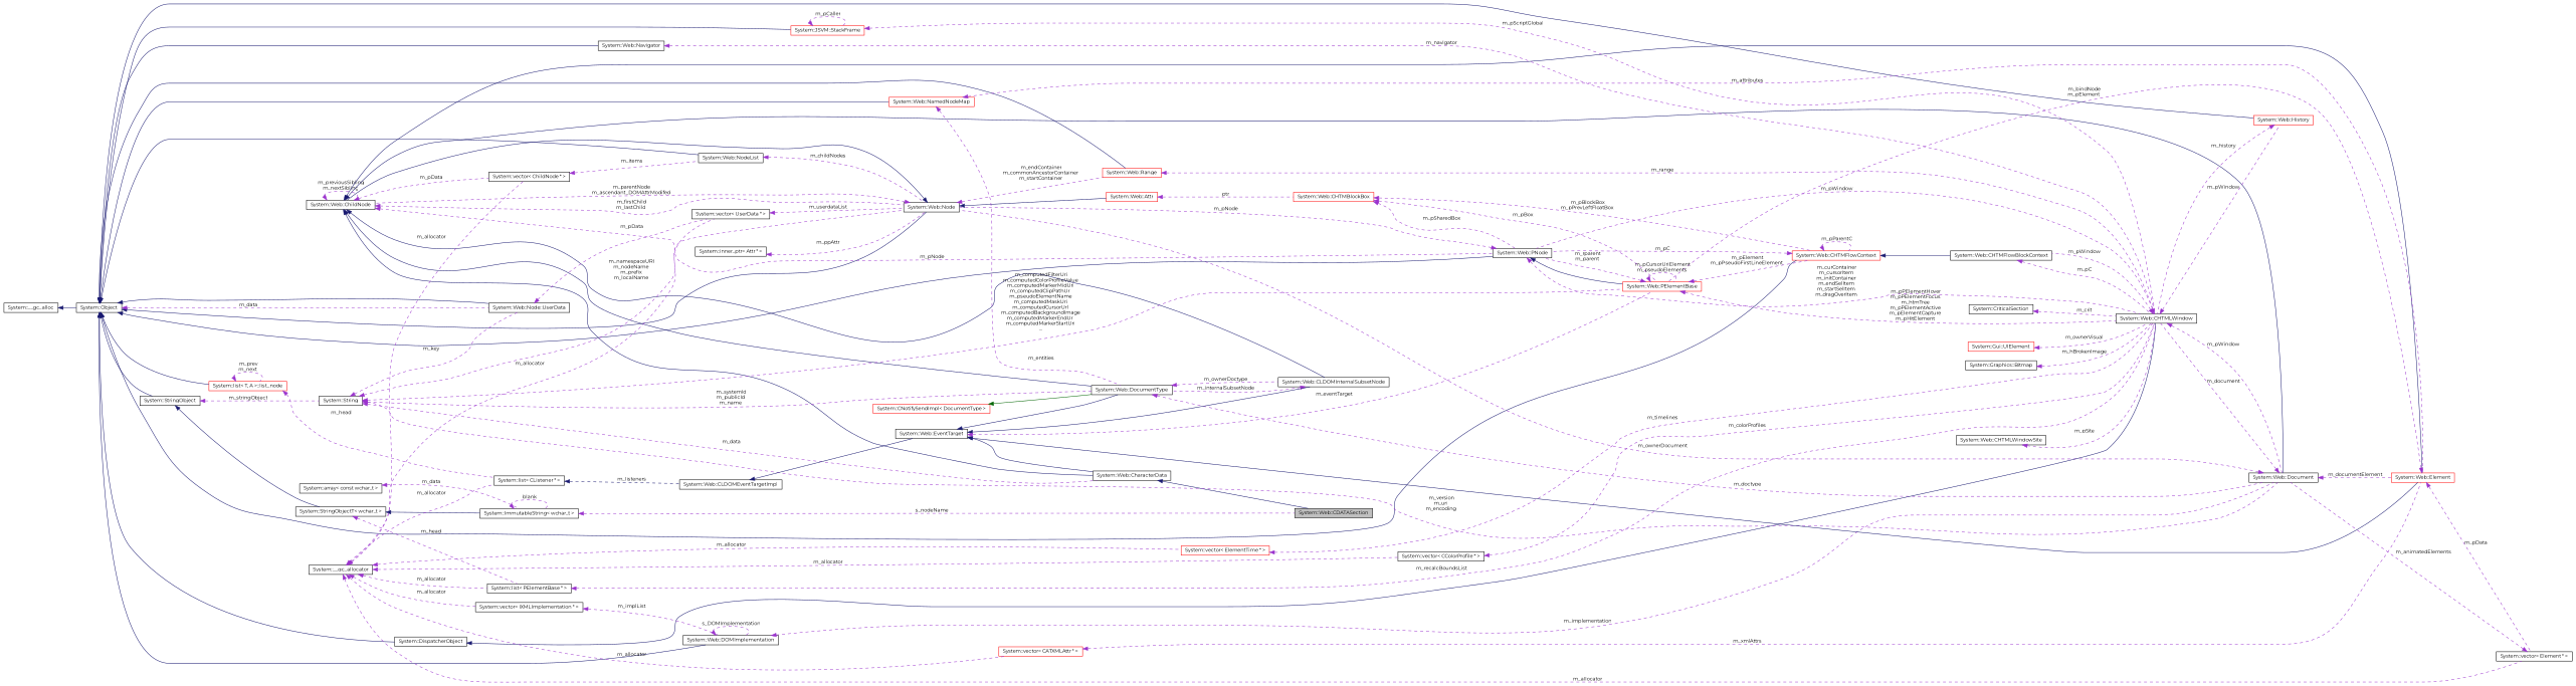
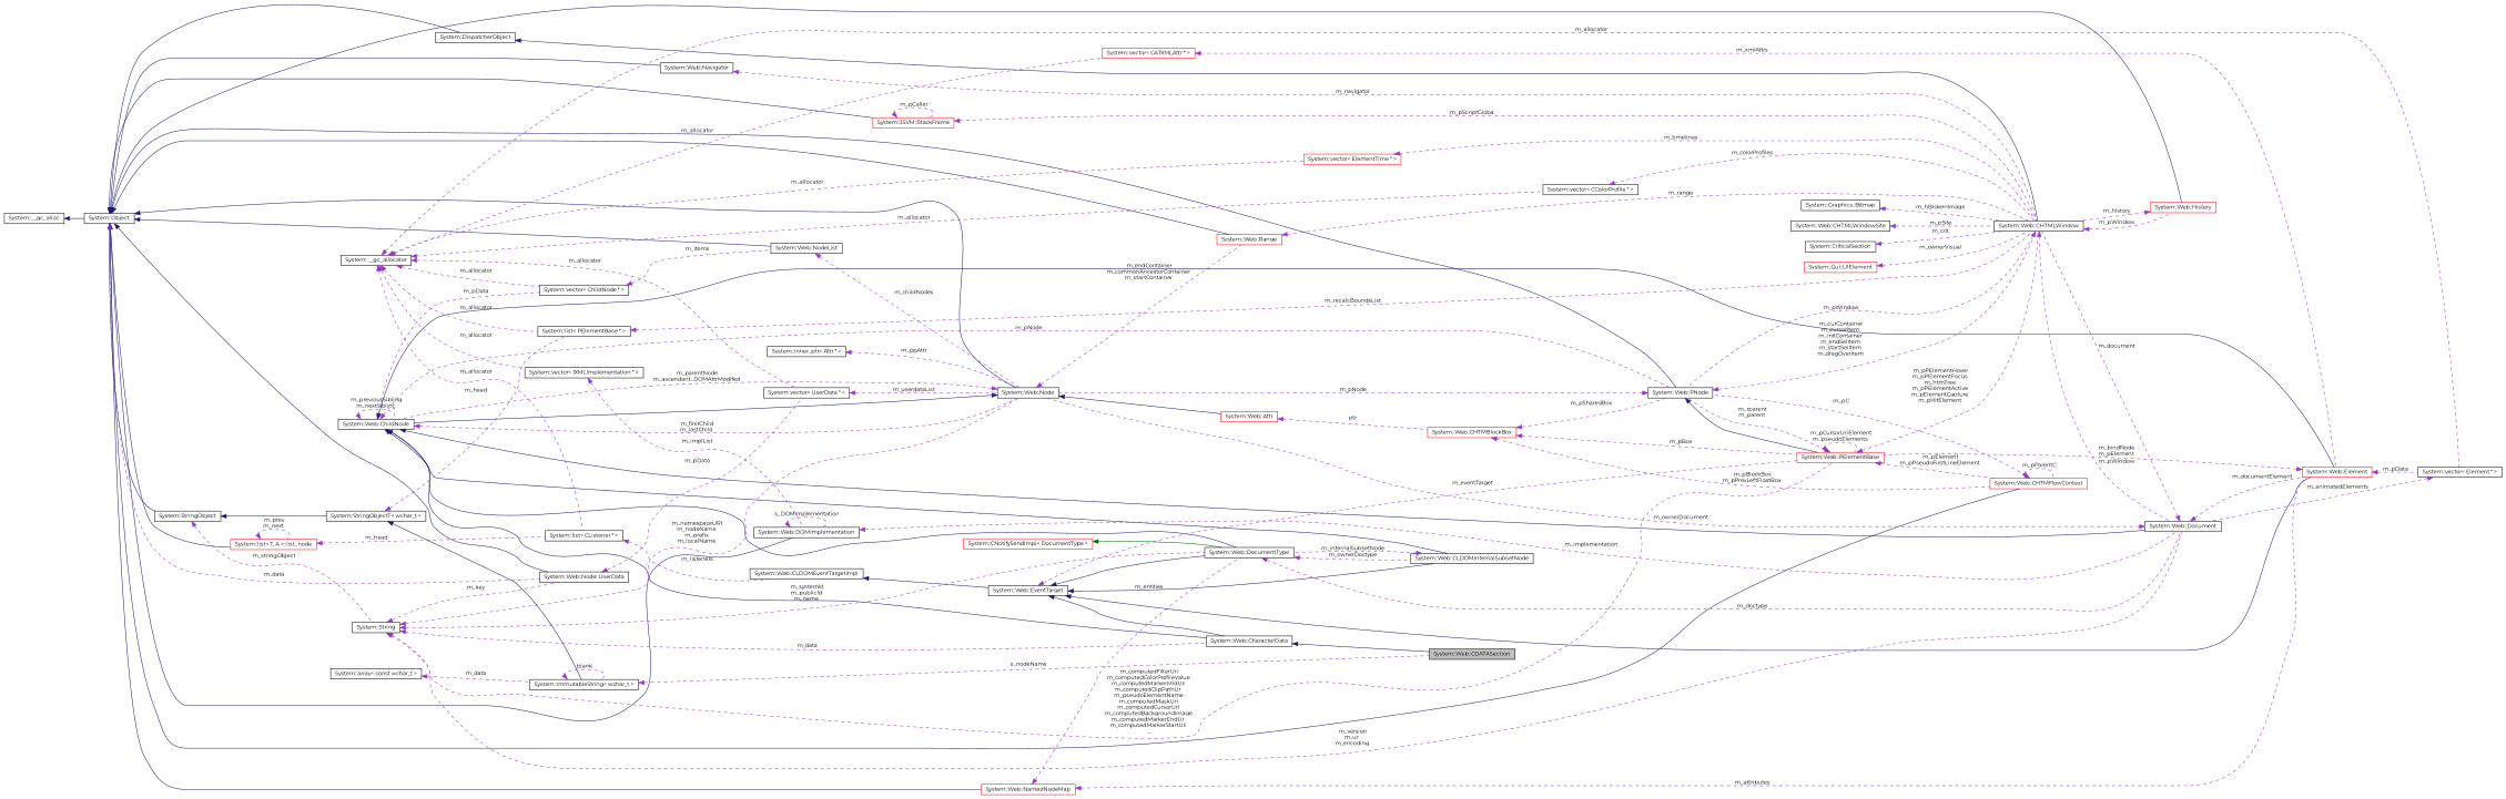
  digraph {
    fontname=Montserrat
    rankdir=LR
    node [color=black fillcolor=white fontname=Montserrat fontsize=10 shape=record style=filled]
    edge [color=darkorchid3 dir=back fontname=Montserrat fontsize=10 labelfontname=Helvetica labelfontsize=10 style=dashed]
    n1 [fillcolor=grey75 fontcolor=black height=0.2 label="System::Web::CDATASection" width=0.4]
    n2 [height=0.2 label="System::Web::CharacterData" width=0.4]
    n3 [height=0.2 label="System::Web::ChildNode" width=0.4]
    n4 [height=0.2 label="System::Web::Node" width=0.4]
    n5 [height=0.2 label="System::vector\< ChildNode * \>" width=0.4]
    n6 [height=0.2 label="System::Web::Document" width=0.4]
    n7 [height=0.2 label="System::Web::DocumentType" width=0.4]
    n8 [height=0.2 label="System::Web::CLDOMInternalSubsetNode" width=0.4]
    n9 [color=red height=0.2 label="System::Web::Element" width=0.4]
    n10 [height=0.2 label="System::Web::PNode" width=0.4]
    n11 [color=red height=0.2 label="System::Web::Range" width=0.4]
    n12 [color=red height=0.2 label="System::Web::Attr" width=0.4]
    n13 [height=0.2 label="System::Web::NodeList" width=0.4]
    n14 [height=0.2 label="System::Web::CHTMLWindow" width=0.4]
    n15 [height=0.2 label="System::vector\< Element * \>" width=0.4]
    n16 [color=red height=0.2 label="System::Web::PElementBase" width=0.4]
    n17 [color=red height=0.2 label="System::Web::CHTMBlockBox" width=0.4]
    n18 [height=0.2 label="System::Object" width=0.4]
    n19 [height=0.2 label="System::Web::DOMImplementation" width=0.4]
    n20 [color=red height=0.2 label="System::list\< T, A \>::list_node" width=0.4]
    n21 [color=red height=0.2 label="System::Web::NamedNodeMap" width=0.4]
    n22 [height=0.2 label="System::StringObject" width=0.4]
    n23 [height=0.2 label="System::DispatcherObject" width=0.4]
    n24 [height=0.2 label="System::Web::Navigator" width=0.4]
    n25 [color=red height=0.2 label="System::Web::History" width=0.4]
    n26 [color=red height=0.2 label="System::Web::CHTMFlowContext" width=0.4]
    n27 [color=red height=0.2 label="System::JSVM::StackFrame" width=0.4]
    n28 [height=0.2 label="System::Web::Node::UserData" width=0.4]
    n29 [height=0.2 label="System::list\< CListener * \>" width=0.4]
    n30 [height=0.2 label="System::String" width=0.4]
    n31 [height=0.2 label="System::StringObjectT\< wchar_t \>" width=0.4]
-   n32 [height=0.2 label="System::Web::CHTMFlowBlockContext" width=0.4]
    n33 [height=0.2 label="System::vector\< UserData * \>" width=0.4]
    n34 [height=0.2 label="System::__gc_alloc" width=0.4]
    n35 [height=0.2 label="System::__gc_allocator" width=0.4]
    n36 [height=0.2 label="System::vector\< IXMLImplementation * \>" width=0.4]
    n37 [color=red height=0.2 label="System::vector\< CATXMLAttr * \>" width=0.4]
    n38 [color=red height=0.2 label="System::vector\< ElementTime * \>" width=0.4]
    n39 [height=0.2 label="System::vector\< CColorProfile * \>" width=0.4]
    n40 [height=0.2 label="System::list\< PElementBase * \>" width=0.4]
    n41 [height=0.2 label="System::Web::CLDOMEventTargetImpl" width=0.4]
    n42 [height=0.2 label="System::Web::EventTarget" width=0.4]
    n43 [color=red height=0.2 label="System::CNotifySendImpl\< DocumentType \>" width=0.4]
    n44 [height=0.2 label="System::ImmutableString\< wchar_t \>" width=0.4]
    n45 [height=0.2 label="System::Web::CHTMLWindowSite" width=0.4]
    n46 [height=0.2 label="System::CriticalSection" width=0.4]
    n47 [color=red height=0.2 label="System::Gui::UIElement" width=0.4]
    n48 [height=0.2 label="System::Graphics::Bitmap" width=0.4]
    n49 [height=0.2 label="System::inner_ptr\< Attr * \>" width=0.4]
    n50 [height=0.2 label="System::array\< const wchar_t \>" width=0.4]
    n2 -> n1 [color=midnightblue style=solid]
    n3 -> n2 [color=midnightblue style=solid]
    n3 -> n3 [label=" m_previousSibling\nm_nextSibling"]
    n3 -> n4 [label=" m_firstChild\nm_lastChild"]
    n3 -> n5 [label=" m_pData"]
    n3 -> n6 [color=midnightblue style=solid]
    n3 -> n7 [color=midnightblue style=solid]
    n3 -> n8 [color=midnightblue style=solid]
    n3 -> n9 [color=midnightblue style=solid]
    n3 -> n10 [label=" m_pNode"]
    n4 -> n3 [color=midnightblue style=solid]
    n4 -> n3 [label=" m_parentNode\nm_ascendant_DOMAttrModifed"]
    n4 -> n11 [label=" m_endContainer\nm_commonAncestorContainer\nm_startContainer"]
    n4 -> n12 [color=midnightblue style=solid]
    n5 -> n13 [label=" m_items"]
    n6 -> n4 [label=" m_ownerDocument"]
    n6 -> n9 [label=" m_documentElement"]
    n6 -> n14 [label=" m_document"]
    n7 -> n6 [label=" m_doctype"]
    n7 -> n8 [label=" m_ownerDoctype"]
    n8 -> n7 [label=" m_internalSubsetNode"]
    n9 -> n15 [label=" m_pData"]
    n9 -> n16 [label=" m_bindNode\nm_pElement"]
    n10 -> n4 [label=" m_pNode"]
    n10 -> n14 [label=" m_curContainer\nm_cursorItem\nm_initContainer\nm_endSelItem\nm_startSelItem\nm_dragOverItem"]
    n10 -> n16 [color=midnightblue style=solid]
    n11 -> n14 [label=" m_range"]
    n12 -> n17 [label=" ptr"]
    n13 -> n4 [label=" m_childNodes"]
    n14 -> n6 [label=" m_pWindow"]
    n14 -> n10 [label=" m_pWindow"]
    n14 -> n25 [label=" m_pWindow"]
-   n14 -> n32 [label=" m_pWindow"]
    n15 -> n6 [label=" m_animatedElements"]
    n16 -> n10 [label=" m_rparent\nm_parent"]
    n16 -> n14 [label=" m_pPElementHover\nm_pPElementFocus\nm_htmTree\nm_pPElementActive\nm_pElementCapture\nm_pHitElement"]
    n16 -> n16 [label=" m_pCursorUriElement\nm_pseudoElements"]
    n16 -> n26 [label=" m_pElement\nm_pPseudoFirstLineElement"]
    n17 -> n10 [label=" m_pSharedBox"]
    n17 -> n16 [label=" m_pBox"]
    n17 -> n26 [label=" m_pBlockBox\nm_pPrevLeftFloatBox"]
    n18 -> n4 [color=midnightblue style=solid]
    n18 -> n10 [color=midnightblue style=solid]
    n18 -> n11 [color=midnightblue style=solid]
    n18 -> n13 [color=midnightblue style=solid]
    n18 -> n19 [color=midnightblue style=solid]
    n18 -> n20 [color=midnightblue style=solid]
    n18 -> n21 [color=midnightblue style=solid]
    n18 -> n22 [color=midnightblue style=solid]
    n18 -> n23 [color=midnightblue style=solid]
    n18 -> n24 [color=midnightblue style=solid]
    n18 -> n25 [color=midnightblue style=solid]
    n18 -> n26 [color=midnightblue style=solid]
    n18 -> n27 [color=midnightblue style=solid]
    n18 -> n28 [color=midnightblue style=solid]
    n18 -> n28 [label=" m_data"]
    n19 -> n6 [label=" m_implementation"]
    n19 -> n19 [label=" s_DOMImplementation"]
    n20 -> n20 [label=" m_prev\nm_next"]
    n20 -> n29 [label=" m_head"]
    n21 -> n7 [label=" m_entities"]
    n21 -> n9 [label=" m_attributes"]
    n22 -> n30 [label=" m_stringObject"]
    n22 -> n31 [color=midnightblue style=solid]
    n23 -> n14 [color=midnightblue style=solid]
    n24 -> n14 [label=" m_navigator"]
    n25 -> n14 [label=" m_history"]
    n26 -> n10 [label=" m_pC"]
    n26 -> n26 [label=" m_pParentC"]
-   n26 -> n32 [color=midnightblue style=solid]
    n27 -> n14 [label=" m_pScriptGlobal"]
    n27 -> n27 [label=" m_pCaller"]
    n28 -> n33 [label=" m_pData"]
-   n29 -> n41 [color=midnightblue label=" m_listeners"]
+   n29 -> n41 [label=" m_listeners"]
    n30 -> n2 [label=" m_data"]
    n30 -> n4 [label=" m_namespaceURI\nm_nodeName\nm_prefix\nm_localName"]
    n30 -> n6 [label=" m_version\nm_uri\nm_encoding"]
    n30 -> n7 [label=" m_systemId\nm_publicId\nm_name"]
    n30 -> n16 [label=" m_computedFilterUri\nm_computedColorProfileValue\nm_computedMarkerMidUri\nm_computedClipPathUri\nm_pseudoElementName\nm_computedMaskUri\nm_computedCursorUrl\nm_computedBackgroundImage\nm_computedMarkerEndUri\nm_computedMarkerStartUri\n..."]
    n30 -> n28 [label=" m_key"]
    n31 -> n40 [label=" m_head"]
    n31 -> n44 [color=midnightblue style=solid]
-   n32 -> n14 [label=" m_pC"]
    n33 -> n4 [label=" m_userdataList"]
    n34 -> n18 [color=midnightblue style=solid]
    n35 -> n5 [label=" m_allocator"]
    n35 -> n15 [label=" m_allocator"]
    n35 -> n29 [label=" m_allocator"]
    n35 -> n33 [label=" m_allocator"]
    n35 -> n36 [label=" m_allocator"]
    n35 -> n37 [label=" m_allocator"]
    n35 -> n38 [label=" m_allocator"]
    n35 -> n39 [label=" m_allocator"]
    n35 -> n40 [label=" m_allocator"]
    n36 -> n19 [label=" m_implList"]
    n37 -> n9 [label=" m_xmlAttrs"]
    n38 -> n14 [label=" m_timelines"]
    n39 -> n14 [label=" m_colorProfiles"]
    n40 -> n14 [label=" m_recalcBoundsList"]
    n41 -> n42 [color=midnightblue style=solid]
    n42 -> n2 [color=midnightblue style=solid]
    n42 -> n7 [color=midnightblue style=solid]
    n42 -> n8 [color=midnightblue style=solid]
    n42 -> n9 [color=midnightblue style=solid]
    n42 -> n16 [label=" m_eventTarget"]
    n43 -> n7 [color=darkgreen style=solid]
    n44 -> n1 [label=" s_nodeName"]
    n44 -> n44 [label=" blank"]
    n45 -> n14 [label=" m_pSite"]
    n46 -> n14 [label=" m_crit"]
    n47 -> n14 [label=" m_ownerVisual"]
    n48 -> n14 [label=" m_hBrokenImage"]
    n49 -> n4 [label=" m_ppAttr"]
    n50 -> n44 [label=" m_data"]
  }
